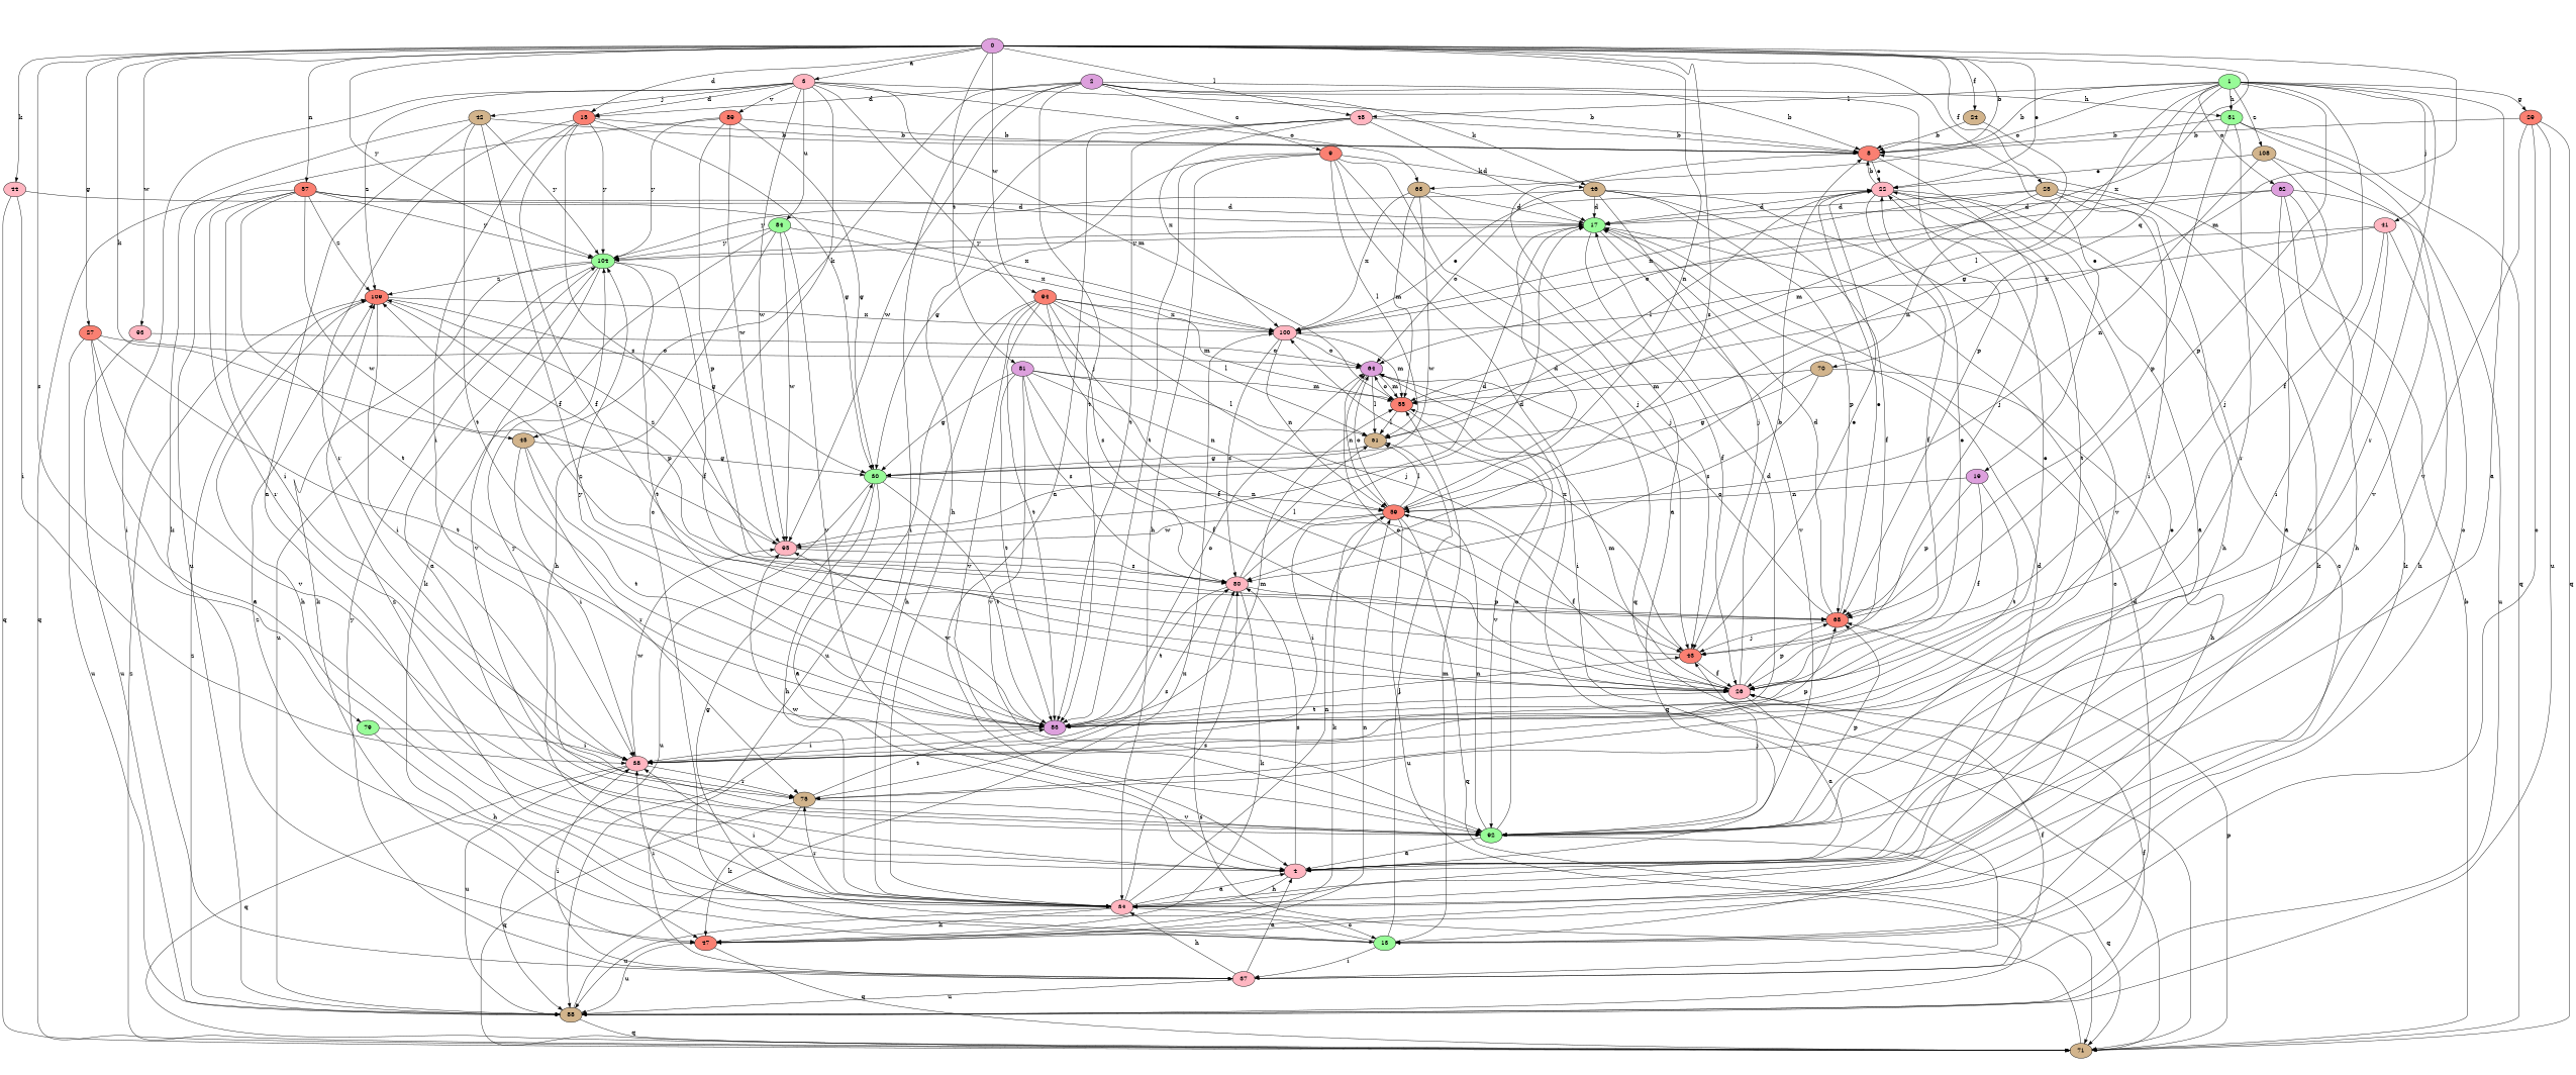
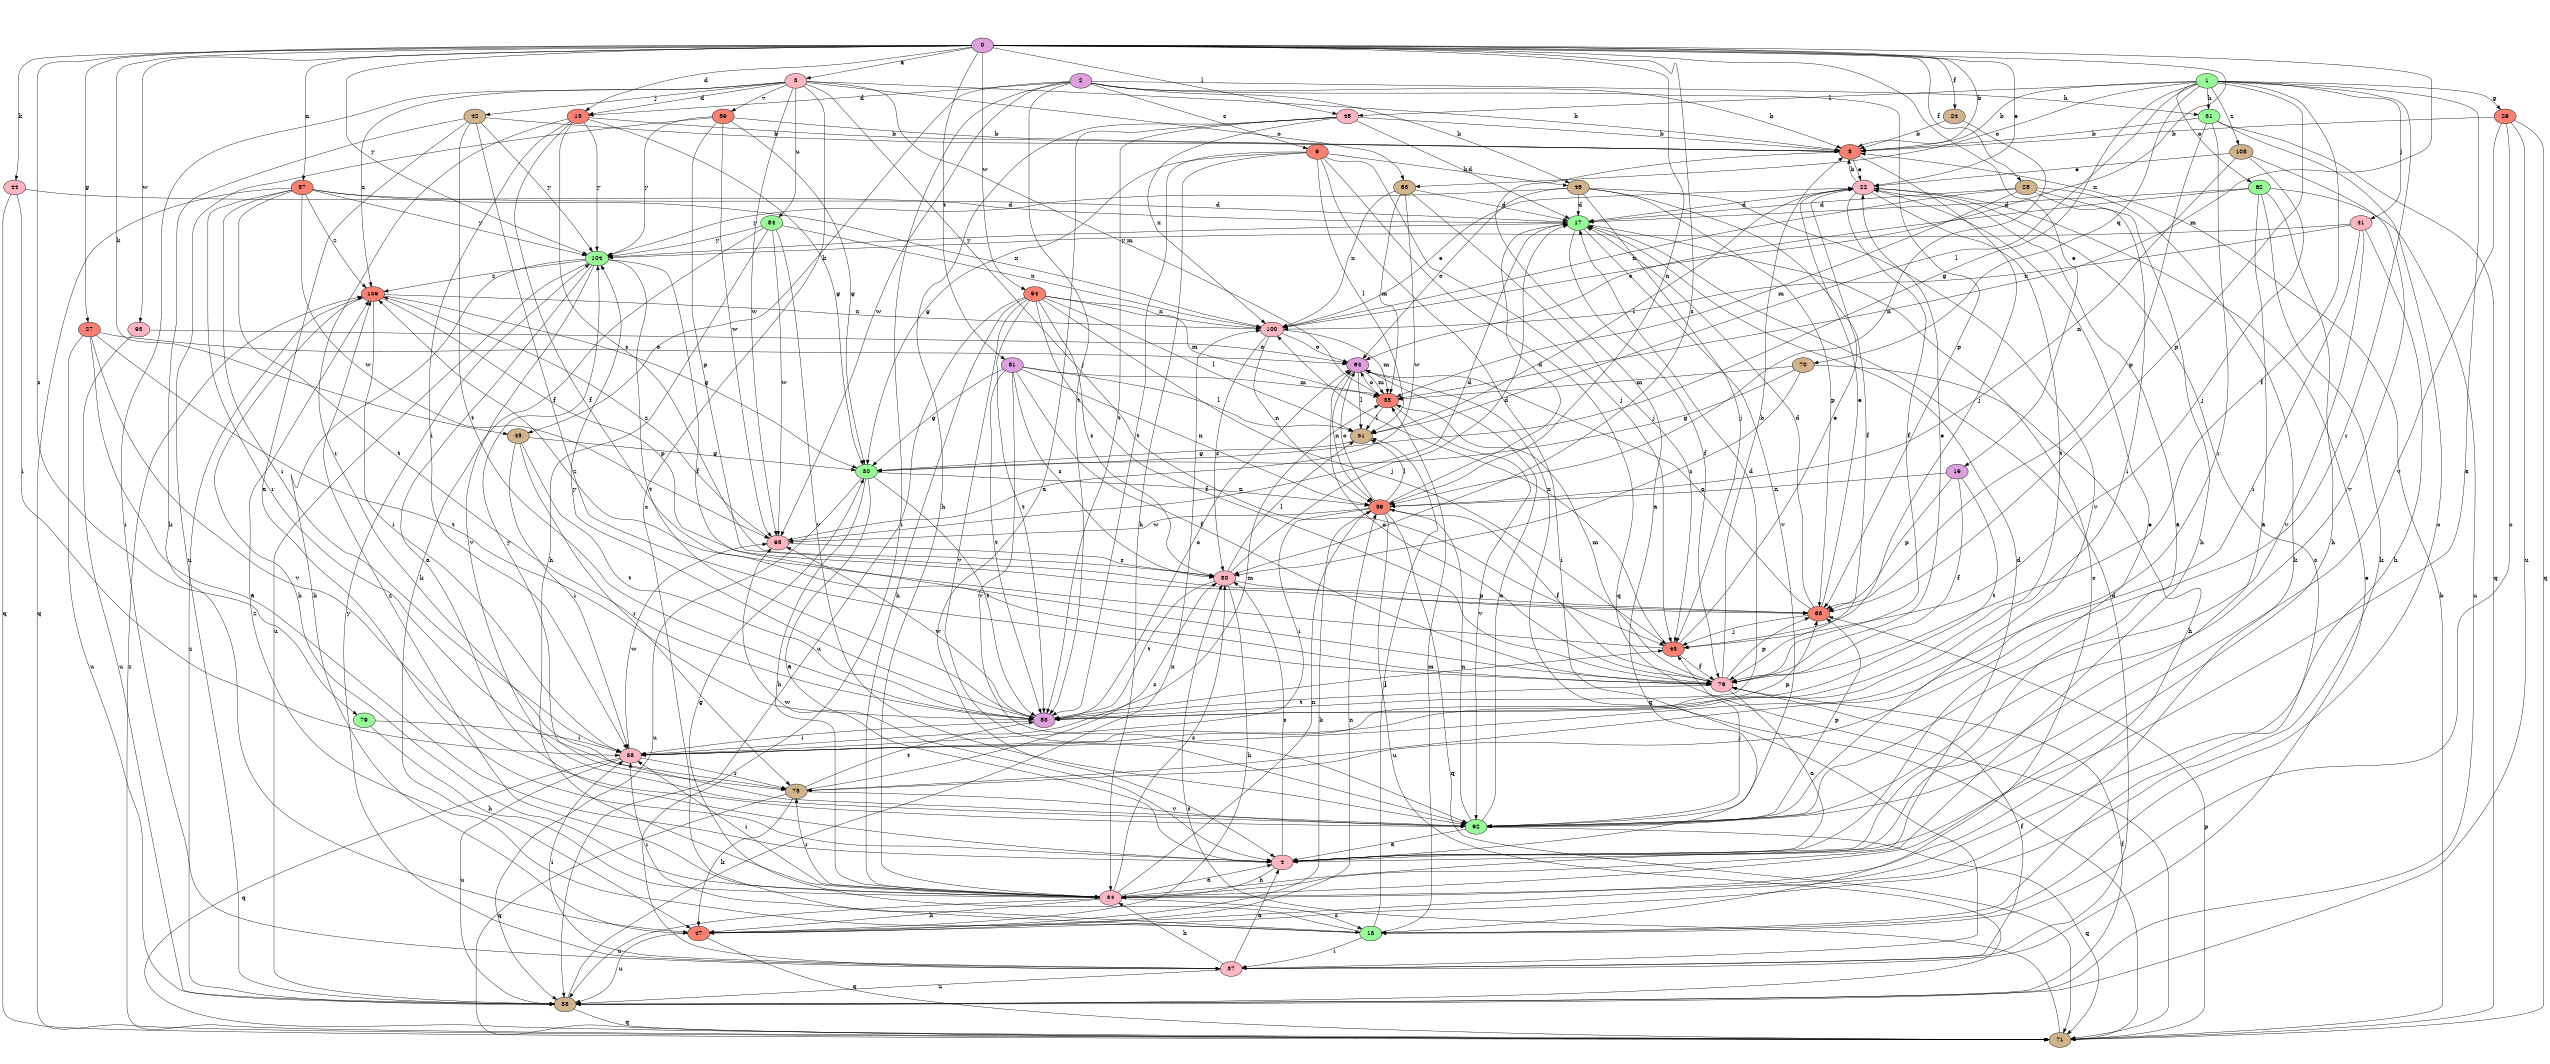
  strict digraph {
    fontname="DejaVu Serif"
    node [fillcolor=lightpink fontname="DejaVu Serif" style=filled]
    edge [fontname="DejaVu Serif"]
    0 [fillcolor=plum]
    3
    8 [fillcolor=salmon]
    15 [fillcolor=salmon]
    19 [fillcolor=plum]
    22
    24 [fillcolor=tan]
    25 [fillcolor=tan]
    27 [fillcolor=salmon]
    44
    45 [fillcolor=tan]
    48
    55 [fillcolor=salmon]
    57 [fillcolor=salmon]
    59 [fillcolor=salmon]
    79 [fillcolor=palegreen]
    80
    81 [fillcolor=plum]
    93
    94 [fillcolor=salmon]
    100
    104 [fillcolor=palegreen]
    63 [fillcolor=tan]
    37
    95
    13 [fillcolor=palegreen]
    42 [fillcolor=tan]
    43 [fillcolor=salmon]
    84 [fillcolor=palegreen]
    89 [fillcolor=salmon]
    109 [fillcolor=salmon]
    4
-   26
+   26 [label=76]
    30 [fillcolor=palegreen]
    75 [fillcolor=tan]
    38
    68 [fillcolor=salmon]
    83 [fillcolor=plum]
    51 [fillcolor=tan]
    17 [fillcolor=palegreen]
    34
    47 [fillcolor=salmon]
    92 [fillcolor=palegreen]
    64 [fillcolor=plum]
    88 [fillcolor=tan]
    71 [fillcolor=tan]
    1 [fillcolor=palegreen]
    29 [fillcolor=salmon]
    31 [fillcolor=palegreen]
    41
-   62 [fillcolor=plum]
+   62 [fillcolor=palegreen]
    70 [fillcolor=tan]
    108 [fillcolor=tan]
    2 [fillcolor=plum]
    9 [fillcolor=salmon]
    46 [fillcolor=tan]
    0 -> 3 [label=a]
    0 -> 8 [label=b]
    0 -> 15 [label=d]
    0 -> 19 [label=e]
    0 -> 22 [label=e]
    0 -> 24 [label=f]
    0 -> 25 [label=f]
    0 -> 27 [label=g]
    0 -> 44 [label=k]
    0 -> 45 [label=k]
    0 -> 48 [label=l]
    0 -> 55 [label=m]
    0 -> 57 [label=n]
    0 -> 59 [label=n]
    0 -> 79 [label=s]
    0 -> 80 [label=s]
    0 -> 81 [label=t]
    0 -> 93 [label=w]
    0 -> 94 [label=w]
    0 -> 100 [label=x]
    0 -> 104 [label=y]
    3 -> 8 [label=b]
    3 -> 15 [label=d]
    3 -> 55 [label=m]
    3 -> 63 [label=o]
    3 -> 37 [label=i]
    3 -> 95 [label=w]
    3 -> 13 [label=c]
    3 -> 42 [label=j]
    3 -> 43 [label=j]
    3 -> 84 [label=u]
    3 -> 89 [label=v]
    3 -> 109 [label=z]
    8 -> 22 [label=e]
    8 -> 43 [label=j]
    8 -> 4 [label=a]
    15 -> 8 [label=b]
    15 -> 80 [label=s]
    15 -> 104 [label=y]
    15 -> 26 [label=f]
    15 -> 30 [label=g]
    15 -> 75 [label=r]
    15 -> 38 [label=i]
    19 -> 59 [label=n]
    19 -> 26 [label=f]
    19 -> 68 [label=p]
    19 -> 83 [label=t]
    22 -> 8 [label=b]
    22 -> 13 [label=c]
    22 -> 4 [label=a]
    22 -> 26 [label=f]
    22 -> 83 [label=t]
    22 -> 51 [label=l]
    22 -> 17 [label=d]
    24 -> 8 [label=b]
    24 -> 59 [label=n]
    25 -> 55 [label=m]
    25 -> 100 [label=x]
    25 -> 38 [label=i]
    25 -> 17 [label=d]
    25 -> 34 [label=h]
    25 -> 47 [label=k]
    27 -> 4 [label=a]
    27 -> 83 [label=t]
    27 -> 92 [label=v]
    27 -> 64 [label=o]
    27 -> 88 [label=u]
    44 -> 38 [label=i]
    44 -> 17 [label=d]
    44 -> 71 [label=q]
    45 -> 30 [label=g]
    45 -> 75 [label=r]
    45 -> 38 [label=i]
    45 -> 83 [label=t]
    48 -> 8 [label=b]
    48 -> 100 [label=x]
    48 -> 4 [label=a]
    48 -> 83 [label=t]
    48 -> 17 [label=d]
    48 -> 34 [label=h]
    55 -> 51 [label=l]
    55 -> 92 [label=v]
    55 -> 64 [label=o]
    57 -> 100 [label=x]
    57 -> 104 [label=y]
    57 -> 95 [label=w]
    57 -> 109 [label=z]
    57 -> 75 [label=r]
    57 -> 38 [label=i]
    57 -> 83 [label=t]
    57 -> 17 [label=d]
    57 -> 71 [label=q]
    59 -> 95 [label=w]
    59 -> 26 [label=f]
    59 -> 38 [label=i]
    59 -> 51 [label=l]
    59 -> 17 [label=d]
    59 -> 47 [label=k]
    59 -> 64 [label=o]
    59 -> 88 [label=u]
    59 -> 71 [label=q]
    79 -> 38 [label=i]
    79 -> 34 [label=h]
    80 -> 68 [label=p]
    80 -> 83 [label=t]
    80 -> 51 [label=l]
    80 -> 17 [label=d]
    80 -> 47 [label=k]
    81 -> 55 [label=m]
    81 -> 59 [label=n]
    81 -> 80 [label=s]
    81 -> 26 [label=f]
    81 -> 30 [label=g]
    81 -> 83 [label=t]
    81 -> 51 [label=l]
    81 -> 92 [label=v]
    93 -> 64 [label=o]
    93 -> 88 [label=u]
    94 -> 55 [label=m]
    94 -> 80 [label=s]
    94 -> 100 [label=x]
    94 -> 43 [label=j]
    94 -> 26 [label=f]
    94 -> 83 [label=t]
    94 -> 51 [label=l]
    94 -> 34 [label=h]
    94 -> 92 [label=v]
    94 -> 88 [label=u]
    100 -> 22 [label=e]
    100 -> 55 [label=m]
    100 -> 59 [label=n]
    100 -> 80 [label=s]
    100 -> 64 [label=o]
    104 -> 109 [label=z]
    104 -> 4 [label=a]
    104 -> 26 [label=f]
    104 -> 83 [label=t]
    104 -> 47 [label=k]
    104 -> 92 [label=v]
    104 -> 88 [label=u]
    63 -> 55 [label=m]
    63 -> 100 [label=x]
    63 -> 95 [label=w]
    63 -> 43 [label=j]
    63 -> 17 [label=d]
    37 -> 104 [label=y]
    37 -> 4 [label=a]
    37 -> 26 [label=f]
    37 -> 38 [label=i]
    37 -> 17 [label=d]
    37 -> 34 [label=h]
    37 -> 88 [label=u]
    95 -> 80 [label=s]
    95 -> 109 [label=z]
    95 -> 17 [label=d]
    13 -> 55 [label=m]
    13 -> 37 [label=i]
    13 -> 109 [label=z]
    13 -> 30 [label=g]
    13 -> 38 [label=i]
    13 -> 51 [label=l]
    42 -> 8 [label=b]
    42 -> 104 [label=y]
    42 -> 4 [label=a]
    42 -> 26 [label=f]
    42 -> 83 [label=t]
    42 -> 47 [label=k]
    43 -> 22 [label=e]
    43 -> 100 [label=x]
    43 -> 109 [label=z]
    43 -> 26 [label=f]
    84 -> 100 [label=x]
    84 -> 104 [label=y]
    84 -> 95 [label=w]
    84 -> 34 [label=h]
    84 -> 47 [label=k]
    84 -> 92 [label=v]
    89 -> 8 [label=b]
    89 -> 104 [label=y]
    89 -> 95 [label=w]
    89 -> 30 [label=g]
    89 -> 68 [label=p]
    89 -> 88 [label=u]
    109 -> 100 [label=x]
    109 -> 30 [label=g]
    109 -> 38 [label=i]
    109 -> 68 [label=p]
    109 -> 34 [label=h]
    4 -> 22 [label=e]
    4 -> 80 [label=s]
    4 -> 95 [label=w]
    4 -> 34 [label=h]
    26 -> 8 [label=b]
    26 -> 22 [label=e]
    26 -> 55 [label=m]
    26 -> 4 [label=a]
    26 -> 68 [label=p]
    26 -> 83 [label=t]
    26 -> 64 [label=o]
    30 -> 59 [label=n]
    30 -> 4 [label=a]
    30 -> 83 [label=t]
    30 -> 34 [label=h]
    30 -> 88 [label=u]
    75 -> 80 [label=s]
    75 -> 83 [label=t]
    75 -> 47 [label=k]
    75 -> 92 [label=v]
    75 -> 71 [label=q]
    38 -> 55 [label=m]
    38 -> 95 [label=w]
    38 -> 75 [label=r]
    38 -> 68 [label=p]
    38 -> 88 [label=u]
    38 -> 71 [label=q]
    68 -> 22 [label=e]
    68 -> 43 [label=j]
    68 -> 17 [label=d]
    68 -> 64 [label=o]
-   83 -> 22 [label=e]
+   37 -> 22 [label=e]
    83 -> 104 [label=y]
    83 -> 95 [label=w]
    83 -> 43 [label=j]
    83 -> 38 [label=i]
    83 -> 17 [label=d]
    83 -> 64 [label=o]
    51 -> 30 [label=g]
    17 -> 104 [label=y]
    17 -> 13 [label=c]
    17 -> 26 [label=f]
    17 -> 92 [label=v]
    34 -> 59 [label=n]
    34 -> 80 [label=s]
    34 -> 13 [label=c]
    34 -> 109 [label=z]
    34 -> 4 [label=a]
    34 -> 75 [label=r]
    34 -> 38 [label=i]
    34 -> 17 [label=d]
    34 -> 47 [label=k]
    34 -> 88 [label=u]
    47 -> 59 [label=n]
    47 -> 88 [label=u]
    47 -> 71 [label=q]
    92 -> 59 [label=n]
    92 -> 104 [label=y]
    92 -> 43 [label=j]
    92 -> 4 [label=a]
    92 -> 68 [label=p]
    92 -> 64 [label=o]
    92 -> 71 [label=q]
    64 -> 55 [label=m]
    64 -> 59 [label=n]
    64 -> 51 [label=l]
    64 -> 71 [label=q]
    88 -> 100 [label=x]
    88 -> 109 [label=z]
    88 -> 26 [label=f]
    88 -> 71 [label=q]
    71 -> 8 [label=b]
    71 -> 80 [label=s]
    71 -> 109 [label=z]
    71 -> 68 [label=p]
    1 -> 8 [label=b]
    1 -> 48 [label=l]
    1 -> 63 [label=o]
    1 -> 4 [label=a]
    1 -> 26 [label=f]
    1 -> 30 [label=g]
    1 -> 75 [label=r]
    1 -> 68 [label=p]
    1 -> 51 [label=l]
    1 -> 29 [label=g]
    1 -> 31 [label=h]
    1 -> 41 [label=j]
    1 -> 62 [label=o]
    1 -> 70 [label=q]
    1 -> 108 [label=z]
    29 -> 8 [label=b]
    29 -> 13 [label=c]
    29 -> 92 [label=v]
    29 -> 88 [label=u]
    29 -> 71 [label=q]
    31 -> 8 [label=b]
    31 -> 13 [label=c]
    31 -> 75 [label=r]
    31 -> 68 [label=p]
    31 -> 71 [label=q]
    41 -> 100 [label=x]
    41 -> 104 [label=y]
    41 -> 38 [label=i]
    41 -> 34 [label=h]
    41 -> 92 [label=v]
    62 -> 4 [label=a]
    62 -> 17 [label=d]
    62 -> 34 [label=h]
    62 -> 47 [label=k]
    62 -> 64 [label=o]
    62 -> 88 [label=u]
    70 -> 55 [label=m]
    70 -> 80 [label=s]
    70 -> 30 [label=g]
    70 -> 34 [label=h]
    108 -> 22 [label=e]
    108 -> 59 [label=n]
    108 -> 43 [label=j]
    108 -> 92 [label=v]
    2 -> 8 [label=b]
    2 -> 15 [label=d]
    2 -> 45 [label=k]
    2 -> 37 [label=i]
    2 -> 95 [label=w]
    2 -> 68 [label=p]
    2 -> 83 [label=t]
    2 -> 31 [label=h]
    2 -> 9 [label=c]
    2 -> 46 [label=k]
    9 -> 37 [label=i]
    9 -> 43 [label=j]
    9 -> 30 [label=g]
    9 -> 83 [label=t]
    9 -> 51 [label=l]
    9 -> 34 [label=h]
    9 -> 71 [label=q]
    9 -> 46 [label=k]
    46 -> 104 [label=y]
    46 -> 43 [label=j]
    46 -> 26 [label=f]
    46 -> 68 [label=p]
    46 -> 17 [label=d]
    46 -> 92 [label=v]
    46 -> 64 [label=o]
  }
